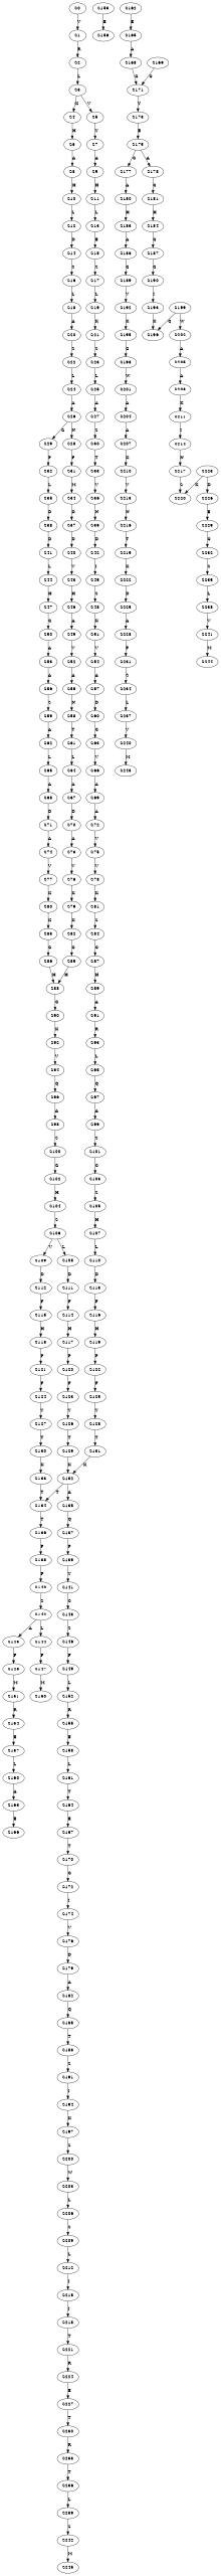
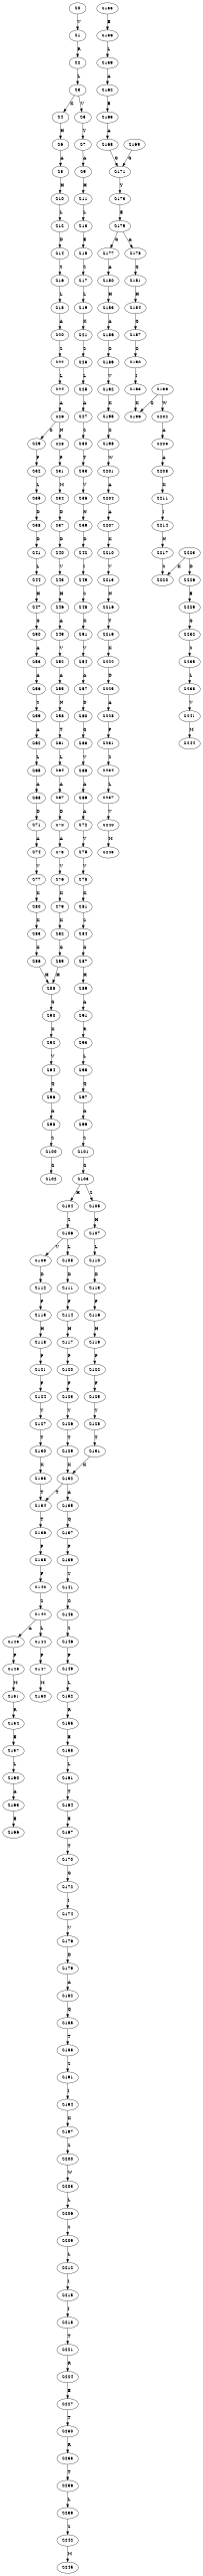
  strict digraph {
    S0
    S1
    S2
    S3
    S4
    S5
    S6
    S7
    S8
    S9
    S10
    S11
    S12
    S13
    S14
    S15
    S16
    S17
    S18
    S19
    S20
    S21
    S22
    S23
    S24
    S25
    S26
    S27
    S28
    S29
    S30
    S31
    S32
    S33
    S34
    S35
    S36
    S37
    S38
    S39
    S40
    S41
    S42
    S43
    S44
    S45
    S46
    S47
    S48
    S49
    S50
    S51
    S52
    S53
    S54
    S55
    S56
    S57
    S58
    S59
    S60
    S61
    S62
    S63
    S64
    S65
    S66
    S67
    S68
    S69
    S70
    S71
    S72
    S73
    S74
    S75
    S76
    S77
    S78
    S79
    S80
    S81
    S82
    S83
    S84
    S85
    S86
    S87
    S88
    S89
    S90
    S91
    S92
    S93
    S94
    S95
    S96
    S97
    S98
    S99
    S100
    S101
    S102
    S103
    S104
    S105
    S106
    S107
    S108
    S109
    S110
    S111
    S112
    S113
    S114
    S115
    S116
    S117
    S118
    S119
    S120
    S121
    S122
    S123
    S124
    S125
    S126
    S127
    S128
    S129
    S130
    S131
    S132
    S133
    S134
    S135
    S136
    S137
    S138
    S139
    S140
    S141
    S142
    S143
    S144
    S145
    S146
    S147
    S148
    S149
    S150
    S151
    S152
    S154
    S155
    S153
    S156
    S157
    S158
+   S159
    S160
    S161
    S162
    S163
    S164
    S165
    S166
    S167
    S168
    S170
    S171
    S169
    S172
    S173
    S174
    S175
    S176
    S177
    S178
    S179
    S180
    S181
    S182
    S183
    S184
    S185
    S186
    S187
    S188
    S189
    S190
    S191
    S192
    S193
    S194
    S195
    S196
    S197
    S198
    S200
    S201
    S199
    S202
    S203
    S204
    S205
    S206
    S207
    S208
    S209
    S210
    S211
    S212
    S213
    S214
    S215
    S216
    S217
    S218
    S219
    S220
    S221
    S222
    S224
    S225
    S223
    S226
    S227
    S228
    S229
    S230
    S231
    S232
    S233
    S234
    S235
    S236
    S237
    S238
    S239
    S240
    S241
    S242
    S243
    S244
    S245
    S0 -> S1 [label=V]
    S1 -> S2 [label=R]
    S2 -> S3 [label=L]
    S3 -> S4 [label=K]
    S3 -> S5 [label=V]
    S4 -> S6 [label=H]
    S5 -> S7 [label=Y]
    S6 -> S8 [label=A]
    S7 -> S9 [label=A]
    S8 -> S10 [label=H]
    S9 -> S11 [label=H]
    S10 -> S12 [label=L]
    S11 -> S13 [label=L]
    S12 -> S14 [label=D]
    S13 -> S15 [label=E]
    S14 -> S16 [label=S]
    S15 -> S17 [label=S]
    S16 -> S18 [label=L]
    S17 -> S19 [label=L]
    S18 -> S20 [label=A]
    S19 -> S21 [label=K]
    S20 -> S22 [label=S]
    S21 -> S23 [label=S]
    S22 -> S24 [label=L]
    S23 -> S25 [label=L]
    S24 -> S26 [label=A]
    S25 -> S27 [label=A]
    S26 -> S28 [label=N]
    S26 -> S29 [label=G]
    S27 -> S30 [label=S]
    S28 -> S31 [label=P]
    S29 -> S32 [label=P]
    S30 -> S33 [label=T]
    S31 -> S34 [label=M]
    S32 -> S35 [label=L]
    S33 -> S36 [label=V]
    S34 -> S37 [label=D]
    S35 -> S38 [label=D]
    S36 -> S39 [label=N]
    S37 -> S40 [label=D]
    S38 -> S41 [label=D]
    S39 -> S42 [label=D]
    S40 -> S43 [label=V]
    S41 -> S44 [label=L]
    S42 -> S45 [label=I]
    S43 -> S46 [label=H]
    S44 -> S47 [label=H]
    S45 -> S48 [label=S]
    S46 -> S49 [label=A]
    S47 -> S50 [label=G]
    S48 -> S51 [label=K]
    S49 -> S52 [label=V]
    S50 -> S53 [label=A]
    S51 -> S54 [label=V]
    S52 -> S55 [label=A]
    S53 -> S56 [label=A]
    S54 -> S57 [label=A]
    S55 -> S58 [label=N]
    S56 -> S59 [label=S]
    S57 -> S60 [label=D]
    S58 -> S61 [label=T]
    S59 -> S62 [label=A]
    S60 -> S63 [label=G]
    S61 -> S64 [label=L]
    S62 -> S65 [label=L]
    S63 -> S66 [label=V]
    S64 -> S67 [label=A]
    S65 -> S68 [label=A]
    S66 -> S69 [label=A]
    S67 -> S70 [label=D]
    S68 -> S71 [label=D]
    S69 -> S72 [label=A]
    S70 -> S73 [label=A]
    S71 -> S74 [label=A]
    S72 -> S75 [label=V]
    S73 -> S76 [label=V]
    S74 -> S77 [label=V]
    S75 -> S78 [label=V]
    S76 -> S79 [label=K]
    S77 -> S80 [label=K]
    S78 -> S81 [label=K]
    S79 -> S82 [label=K]
    S80 -> S83 [label=K]
    S81 -> S84 [label=S]
    S82 -> S85 [label=G]
    S83 -> S86 [label=G]
    S84 -> S87 [label=G]
    S85 -> S88 [label=H]
    S86 -> S88 [label=H]
    S87 -> S89 [label=H]
    S88 -> S90 [label=G]
    S89 -> S91 [label=A]
    S90 -> S92 [label=K]
    S91 -> S93 [label=R]
    S92 -> S94 [label=V]
    S93 -> S95 [label=L]
    S94 -> S96 [label=Q]
    S95 -> S97 [label=Q]
    S96 -> S98 [label=A]
    S97 -> S99 [label=A]
    S98 -> S100 [label=S]
    S99 -> S101 [label=S]
    S100 -> S102 [label=G]
    S101 -> S103 [label=G]
-   S102 -> S104 [label=H]
+   S103 -> S104 [label=H]
    S103 -> S105 [label=S]
    S104 -> S106 [label=S]
    S105 -> S107 [label=H]
    S106 -> S108 [label=L]
    S106 -> S109 [label=V]
    S107 -> S110 [label=L]
    S108 -> S111 [label=D]
    S109 -> S112 [label=D]
    S110 -> S113 [label=D]
    S111 -> S114 [label=F]
    S112 -> S115 [label=F]
    S113 -> S116 [label=F]
    S114 -> S117 [label=H]
    S115 -> S118 [label=H]
    S116 -> S119 [label=H]
    S117 -> S120 [label=P]
    S118 -> S121 [label=P]
    S119 -> S122 [label=P]
    S120 -> S123 [label=F]
    S121 -> S124 [label=F]
    S122 -> S125 [label=F]
    S123 -> S126 [label=Y]
    S124 -> S127 [label=Y]
    S125 -> S128 [label=Y]
    S126 -> S129 [label=T]
    S127 -> S130 [label=T]
    S128 -> S131 [label=T]
    S129 -> S132 [label=K]
    S130 -> S133 [label=K]
    S131 -> S132 [label=K]
    S132 -> S134 [label=T]
    S132 -> S135 [label=A]
    S133 -> S134 [label=T]
    S134 -> S136 [label=T]
    S135 -> S137 [label=Q]
    S136 -> S138 [label=P]
    S137 -> S139 [label=P]
    S138 -> S140 [label=F]
    S139 -> S141 [label=Y]
    S140 -> S142 [label=S]
    S141 -> S143 [label=C]
    S142 -> S144 [label=L]
    S142 -> S145 [label=A]
    S143 -> S146 [label=S]
    S144 -> S147 [label=F]
    S145 -> S148 [label=F]
    S146 -> S149 [label=F]
    S147 -> S150 [label=M]
    S148 -> S151 [label=M]
    S149 -> S152 [label=L]
    S151 -> S154 [label=R]
    S152 -> S155 [label=R]
    S154 -> S157 [label=E]
    S155 -> S158 [label=E]
    S153 -> S156 [label=E]
+   S156 -> S159 [label=L]
    S157 -> S160 [label=L]
    S158 -> S161 [label=L]
+   S159 -> S162 [label=A]
    S160 -> S163 [label=A]
    S161 -> S164 [label=T]
    S162 -> S165 [label=E]
    S163 -> S166 [label=E]
    S164 -> S167 [label=E]
    S165 -> S168 [label=A]
    S167 -> S170 [label=T]
    S168 -> S171 [label=G]
    S170 -> S172 [label=G]
    S171 -> S173 [label=Y]
    S169 -> S171 [label=G]
    S172 -> S174 [label=I]
    S173 -> S175 [label=E]
    S174 -> S176 [label=V]
    S175 -> S177 [label=G]
    S175 -> S178 [label=A]
    S176 -> S179 [label=D]
    S177 -> S180 [label=A]
    S178 -> S181 [label=G]
    S179 -> S182 [label=A]
    S180 -> S183 [label=H]
    S181 -> S184 [label=H]
    S182 -> S185 [label=Q]
    S183 -> S186 [label=A]
    S184 -> S187 [label=G]
    S185 -> S188 [label=T]
    S186 -> S189 [label=G]
    S187 -> S190 [label=G]
    S188 -> S191 [label=S]
    S189 -> S192 [label=V]
    S190 -> S193 [label=I]
    S191 -> S194 [label=I]
    S192 -> S195 [label=K]
    S193 -> S196 [label=K]
    S194 -> S197 [label=K]
    S195 -> S198 [label=G]
    S197 -> S200 [label=S]
    S198 -> S201 [label=W]
    S200 -> S203 [label=W]
    S201 -> S204 [label=A]
    S199 -> S196 [label=G]
    S199 -> S202 [label=W]
    S202 -> S205 [label=A]
    S203 -> S206 [label=L]
    S204 -> S207 [label=A]
    S205 -> S208 [label=A]
    S206 -> S209 [label=S]
    S207 -> S210 [label=K]
    S208 -> S211 [label=K]
    S209 -> S212 [label=L]
    S210 -> S213 [label=V]
    S211 -> S214 [label=I]
    S212 -> S215 [label=I]
    S213 -> S216 [label=N]
    S214 -> S217 [label=N]
    S215 -> S218 [label=I]
    S216 -> S219 [label=T]
    S217 -> S220 [label=S]
    S218 -> S221 [label=T]
    S219 -> S222 [label=K]
    S221 -> S224 [label=R]
    S222 -> S225 [label=D]
    S224 -> S227 [label=E]
    S225 -> S228 [label=A]
    S223 -> S220 [label=K]
    S223 -> S226 [label=D]
    S226 -> S229 [label=E]
    S227 -> S230 [label=T]
    S228 -> S231 [label=P]
    S229 -> S232 [label=G]
    S230 -> S233 [label=R]
    S231 -> S234 [label=S]
    S232 -> S235 [label=S]
    S233 -> S236 [label=T]
    S234 -> S237 [label=L]
    S235 -> S238 [label=L]
    S236 -> S239 [label=L]
    S237 -> S240 [label=V]
    S238 -> S241 [label=V]
    S239 -> S242 [label=S]
    S240 -> S243 [label=M]
    S241 -> S244 [label=M]
    S242 -> S245 [label=M]
  }
